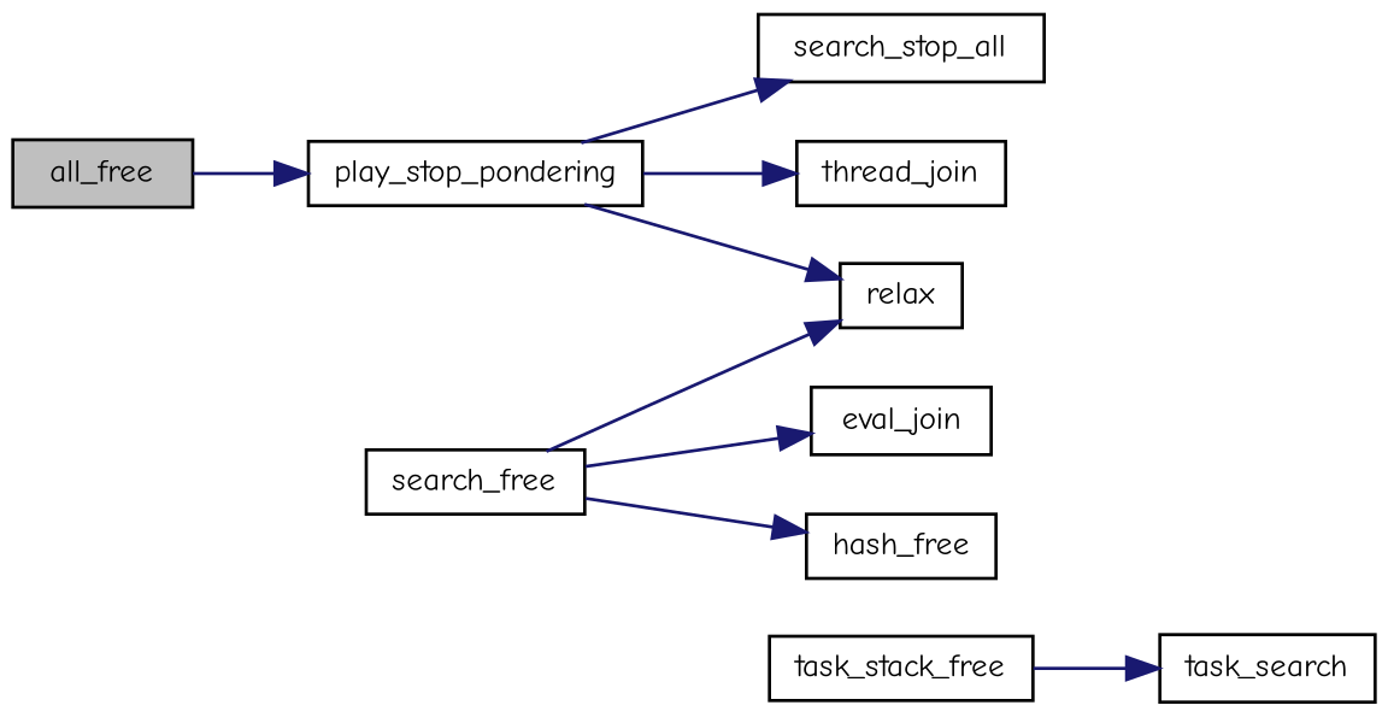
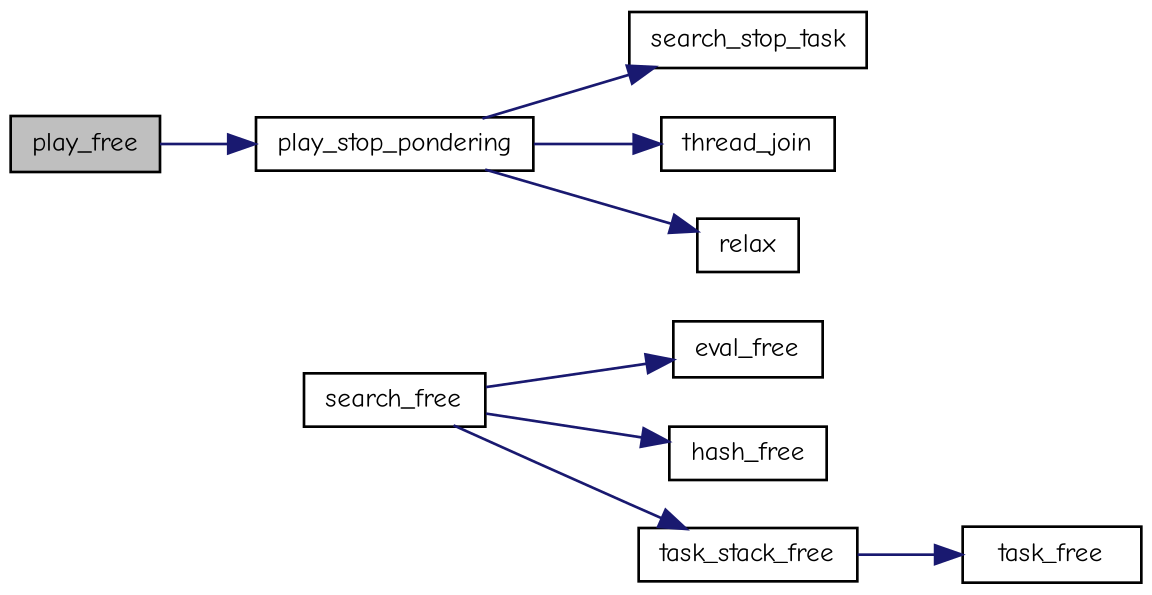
  digraph {
    fontname="Comic Neue"
    rankdir=LR
    node [color=black fontname="Comic Neue" fontsize=10 shape=record]
    edge [color=midnightblue fontname="Comic Neue" fontsize=10 labelfontname=FreeSans labelfontsize=10 style=solid]
-   n1 [fillcolor=grey75 fontcolor=black height=0.2 label=all_free style=filled width=0.4]
+   n1 [fillcolor=grey75 fontcolor=black height=0.2 label=play_free style=filled width=0.4]
    n2 [height=0.2 label=play_stop_pondering width=0.4]
    n3 [height=0.2 label=relax width=0.4]
-   n4 [height=0.2 label=search_stop_all width=0.4]
+   n4 [height=0.2 label=search_stop_task width=0.4]
    n5 [height=0.2 label=thread_join width=0.4]
    n6 [height=0.2 label=search_free width=0.4]
-   n7 [height=0.2 label=eval_join width=0.4]
+   n7 [height=0.2 label=eval_free width=0.4]
    n8 [height=0.2 label=hash_free width=0.4]
    n9 [height=0.2 label=task_stack_free width=0.4]
-   n10 [height=0.2 label=task_search width=0.4]
+   n10 [height=0.2 label=task_free width=0.4]
    n1 -> n2
    n2 -> n3
    n2 -> n4
    n2 -> n5
    n6 -> n7
    n6 -> n8
-   n6 -> n3
+   n6 -> n9
    n9 -> n10
  }
